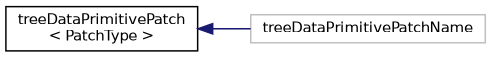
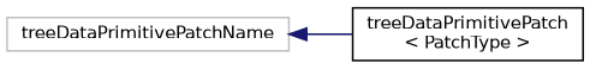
  digraph {
    rankdir=LR
    node [fontname=Helvetica fontsize=10 shape=record]
    n1 [color=grey75 height=0.2 label=treeDataPrimitivePatchName width=0.4]
    n2 [color=black height=0.2 label="treeDataPrimitivePatch\l\< PatchType \>" width=0.4]
-   n2 -> n1 [color=midnightblue dir=back fontname=Helvetica fontsize=10 labelfontname=Helvetica labelfontsize=10 style=solid]
+   n1 -> n2 [color=midnightblue dir=back fontname=Helvetica fontsize=10 labelfontname=Helvetica labelfontsize=10 style=solid]
  }
